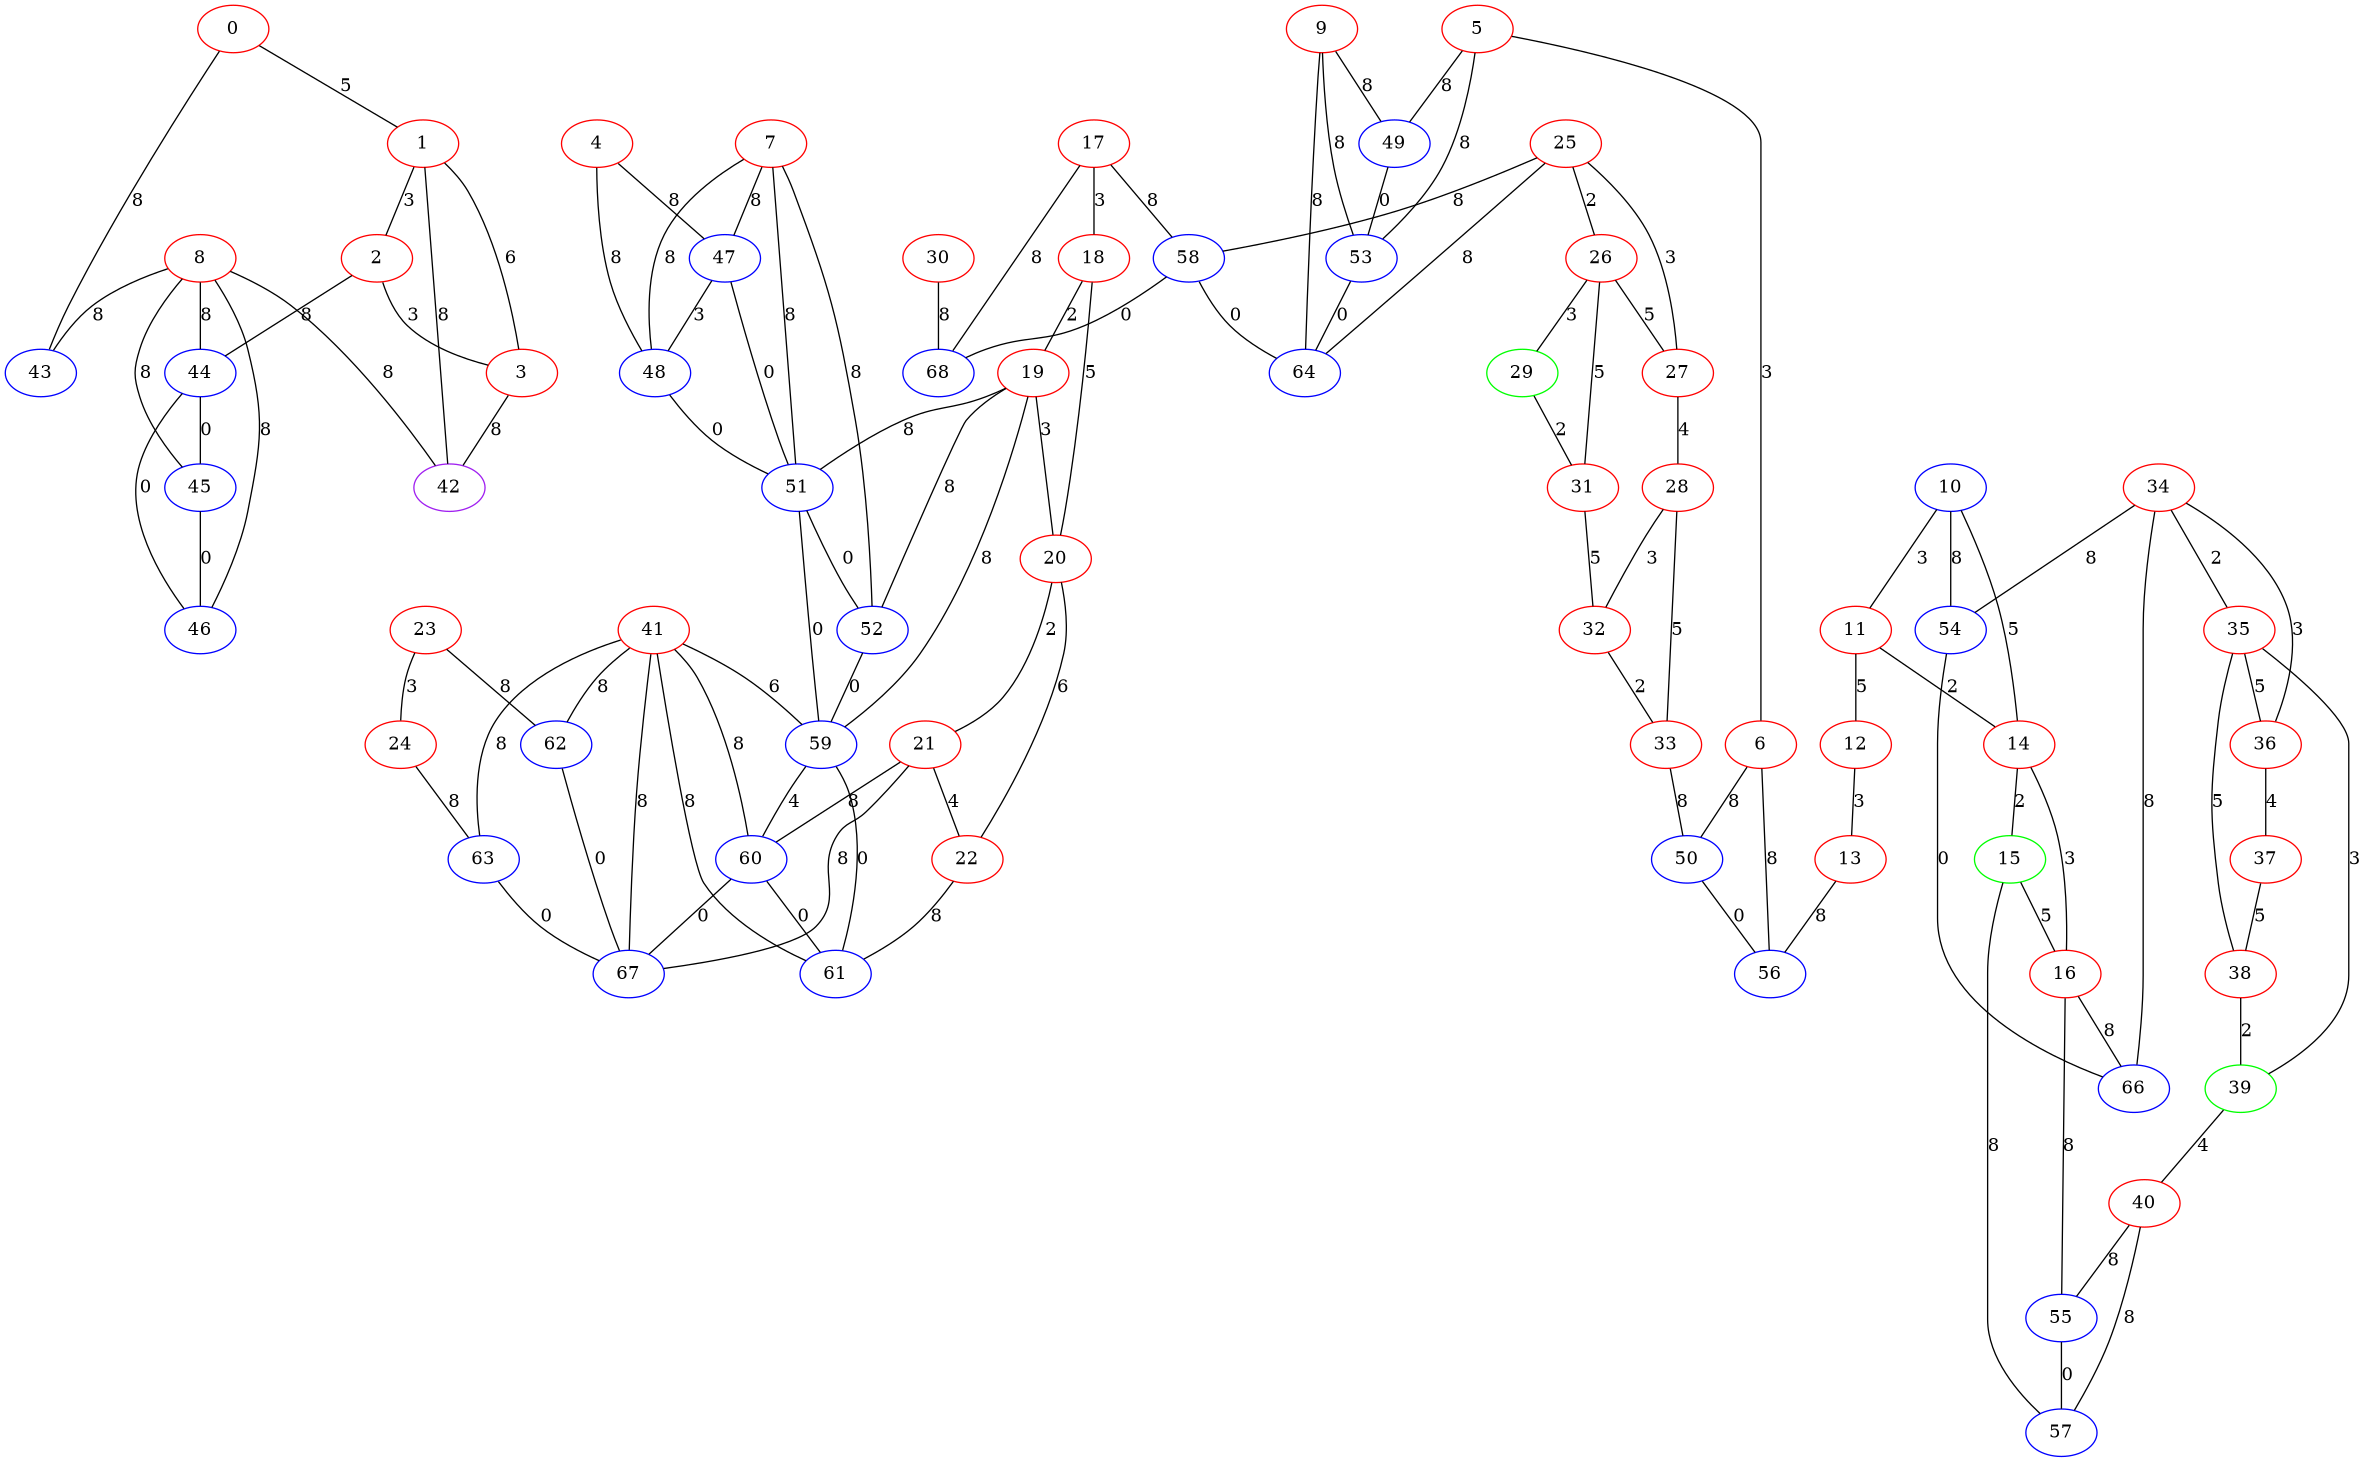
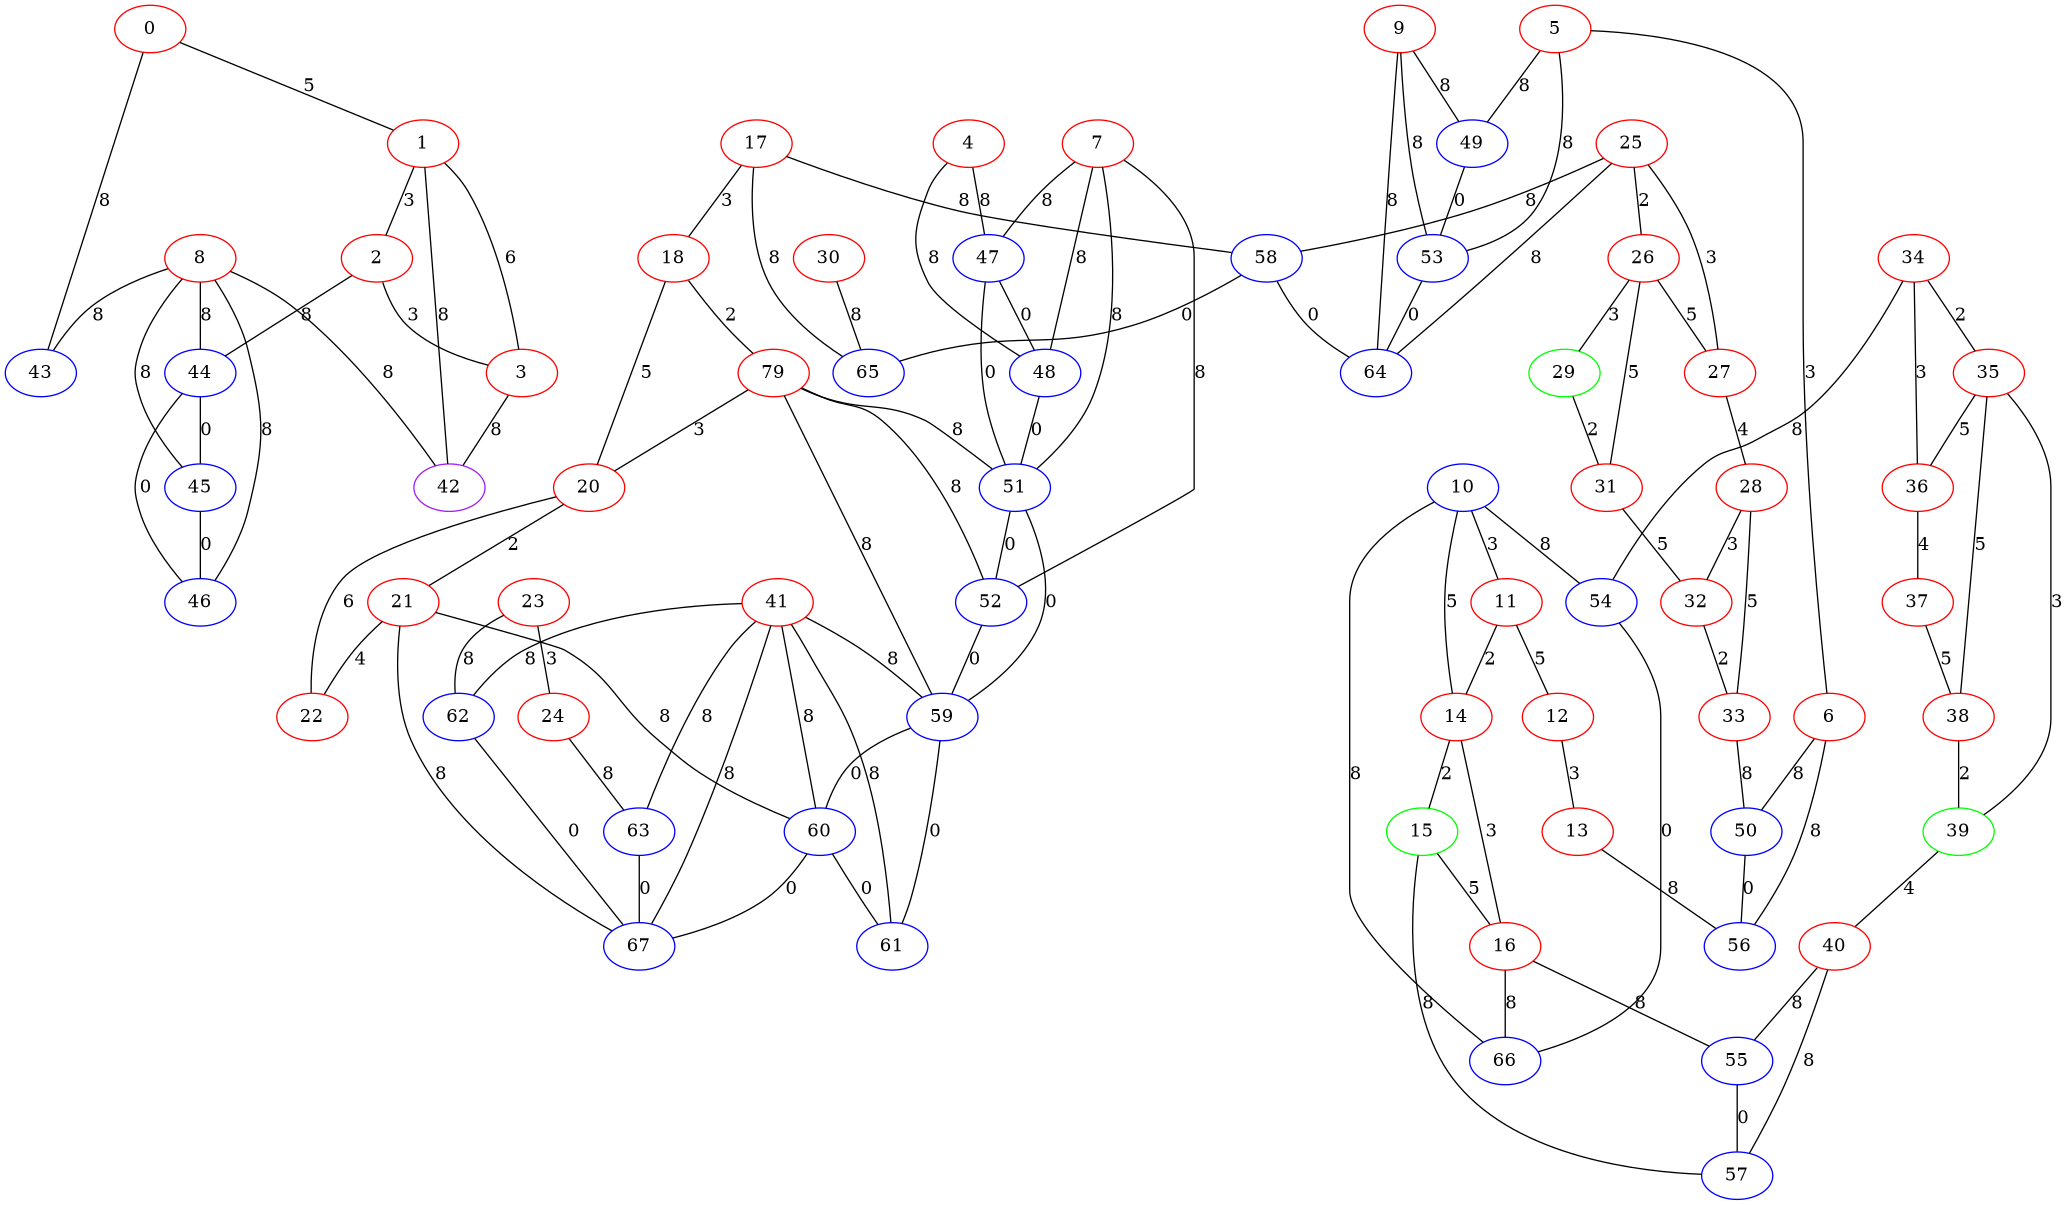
  graph {
    node [color=red weight=1]
    0
    1
    43 [color=blue weight=3]
    2
    3
    42 [color=purple weight=4]
    44 [color=blue weight=3]
    45 [color=blue weight=3]
    46 [color=blue weight=3]
    47 [color=blue weight=3]
    4
    48 [color=blue weight=3]
    51 [color=blue weight=3]
    5
    6
    49 [color=blue weight=3]
    53 [color=blue weight=3]
    50 [color=blue weight=3]
    56 [color=blue weight=3]
    64 [color=blue weight=3]
    7
    52 [color=blue weight=3]
    59 [color=blue weight=3]
    8
    9
    10 [color=blue]
    11
    14
    54 [color=blue weight=3]
    12
    15 [color=green]
    16
    66 [color=blue weight=3]
    13
    57 [color=blue weight=3]
    55 [color=blue weight=3]
    17
    18
    58 [color=blue weight=3]
-   65 [color=blue weight=3 label=68]
-   19
+   65 [color=blue weight=3]
+   19 [label=79]
    20
    21
    22
    60 [color=blue weight=3]
    61 [color=blue weight=3]
    67 [color=blue weight=3]
    23
    24
    62 [color=blue weight=3]
    63 [color=blue weight=3]
    25
    26
    27
    29 [color=green weight=2]
    31
    28
    32
    33
    30
    34
    35
    36
    38
    39 [color=green weight=2]
    37
    40
    41
    0 -- 1 [label=5]
    0 -- 43 [label=8]
    1 -- 2 [label=3]
    1 -- 3 [label=6]
    1 -- 42 [label=8]
    2 -- 3 [label=3]
    2 -- 44 [label=8]
    3 -- 42 [label=8]
    44 -- 45 [label=0]
    44 -- 46 [label=0]
    45 -- 46 [label=0]
-   47 -- 48 [label=3]
+   47 -- 48 [label=0]
    47 -- 51 [label=0]
    4 -- 47 [label=8]
    4 -- 48 [label=8]
    48 -- 51 [label=0]
    51 -- 52 [label=0]
    51 -- 59 [label=0]
    5 -- 6 [label=3]
    5 -- 49 [label=8]
    5 -- 53 [label=8]
    6 -- 50 [label=8]
    6 -- 56 [label=8]
    49 -- 53 [label=0]
    53 -- 64 [label=0]
    50 -- 56 [label=0]
    7 -- 47 [label=8]
    7 -- 48 [label=8]
    7 -- 51 [label=8]
    7 -- 52 [label=8]
    52 -- 59 [label=0]
-   59 -- 60 [label=4]
+   59 -- 60 [label=0]
    59 -- 61 [label=0]
    8 -- 43 [label=8]
    8 -- 42 [label=8]
    8 -- 44 [label=8]
    8 -- 45 [label=8]
    8 -- 46 [label=8]
    9 -- 49 [label=8]
    9 -- 53 [label=8]
    9 -- 64 [label=8]
    10 -- 11 [label=3]
    10 -- 14 [label=5]
    10 -- 54 [label=8]
    11 -- 14 [label=2]
    11 -- 12 [label=5]
    14 -- 15 [label=2]
    14 -- 16 [label=3]
    54 -- 66 [label=0]
    12 -- 13 [label=3]
    15 -- 16 [label=5]
    15 -- 57 [label=8]
    16 -- 66 [label=8]
    16 -- 55 [label=8]
    13 -- 56 [label=8]
    55 -- 57 [label=0]
    17 -- 18 [label=3]
    17 -- 58 [label=8]
    17 -- 65 [label=8]
    18 -- 19 [label=2]
    18 -- 20 [label=5]
    58 -- 64 [label=0]
    58 -- 65 [label=0]
    19 -- 51 [label=8]
    19 -- 52 [label=8]
    19 -- 59 [label=8]
    19 -- 20 [label=3]
    20 -- 21 [label=2]
    20 -- 22 [label=6]
    21 -- 22 [label=4]
    21 -- 60 [label=8]
    21 -- 67 [label=8]
-   22 -- 61 [label=8]
    60 -- 61 [label=0]
    60 -- 67 [label=0]
    23 -- 24 [label=3]
    23 -- 62 [label=8]
    24 -- 63 [label=8]
    62 -- 67 [label=0]
    63 -- 67 [label=0]
    25 -- 64 [label=8]
    25 -- 58 [label=8]
    25 -- 26 [label=2]
    25 -- 27 [label=3]
    26 -- 27 [label=5]
    26 -- 29 [label=3]
    26 -- 31 [label=5]
    27 -- 28 [label=4]
    29 -- 31 [label=2]
    31 -- 32 [label=5]
    28 -- 32 [label=3]
    28 -- 33 [label=5]
    32 -- 33 [label=2]
    33 -- 50 [label=8]
    30 -- 65 [label=8]
    34 -- 54 [label=8]
-   34 -- 66 [label=8]
+   10 -- 66 [label=8]
    34 -- 35 [label=2]
    34 -- 36 [label=3]
    35 -- 36 [label=5]
    35 -- 38 [label=5]
    35 -- 39 [label=3]
    36 -- 37 [label=4]
    38 -- 39 [label=2]
    39 -- 40 [label=4]
    37 -- 38 [label=5]
    40 -- 57 [label=8]
    40 -- 55 [label=8]
-   41 -- 59 [label=6]
+   41 -- 59 [label=8]
    41 -- 60 [label=8]
    41 -- 61 [label=8]
    41 -- 67 [label=8]
    41 -- 62 [label=8]
    41 -- 63 [label=8]
  }
